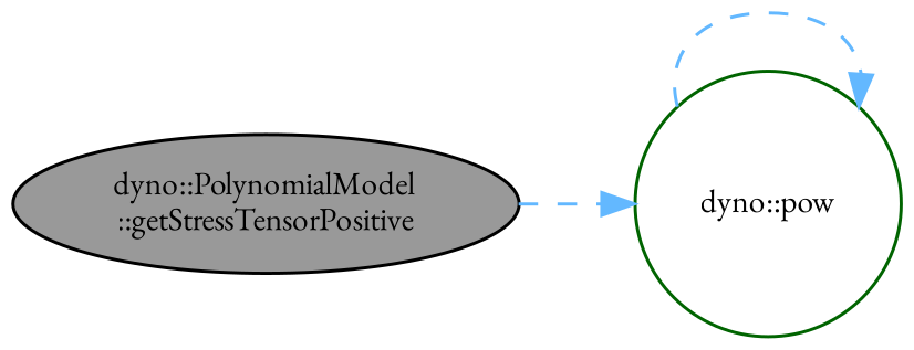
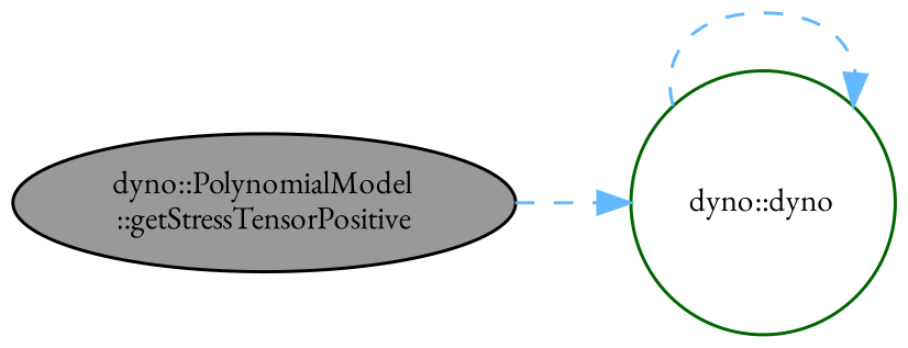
  digraph {
    rankdir=LR
    fontname="EB Garamond"
    node [fontname="EB Garamond" fontsize=10 style=filled]
    edge [color=steelblue1 fontname="EB Garamond" fontsize=10 labelfontname=Helvetica labelfontsize=10 style=dashed]
    n1 [color=black fillcolor=grey60 fontcolor=black height=0.2 label="dyno::PolynomialModel\l::getStressTensorPositive" shape=ellipse width=0.4]
-   n2 [color=darkgreen fillcolor=white height=0.2 label="dyno::pow" shape=circle width=0.4]
+   n2 [color=darkgreen fillcolor=white height=0.2 label="dyno::dyno" shape=circle width=0.4]
    n1 -> n2
    n2 -> n2
  }
